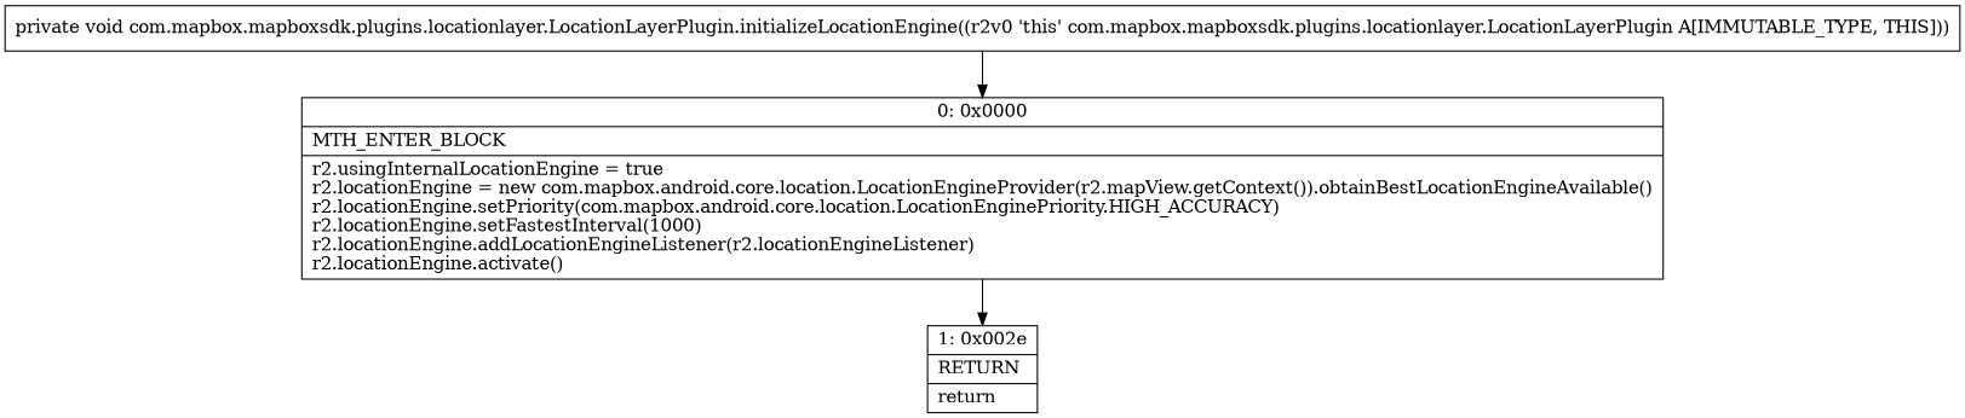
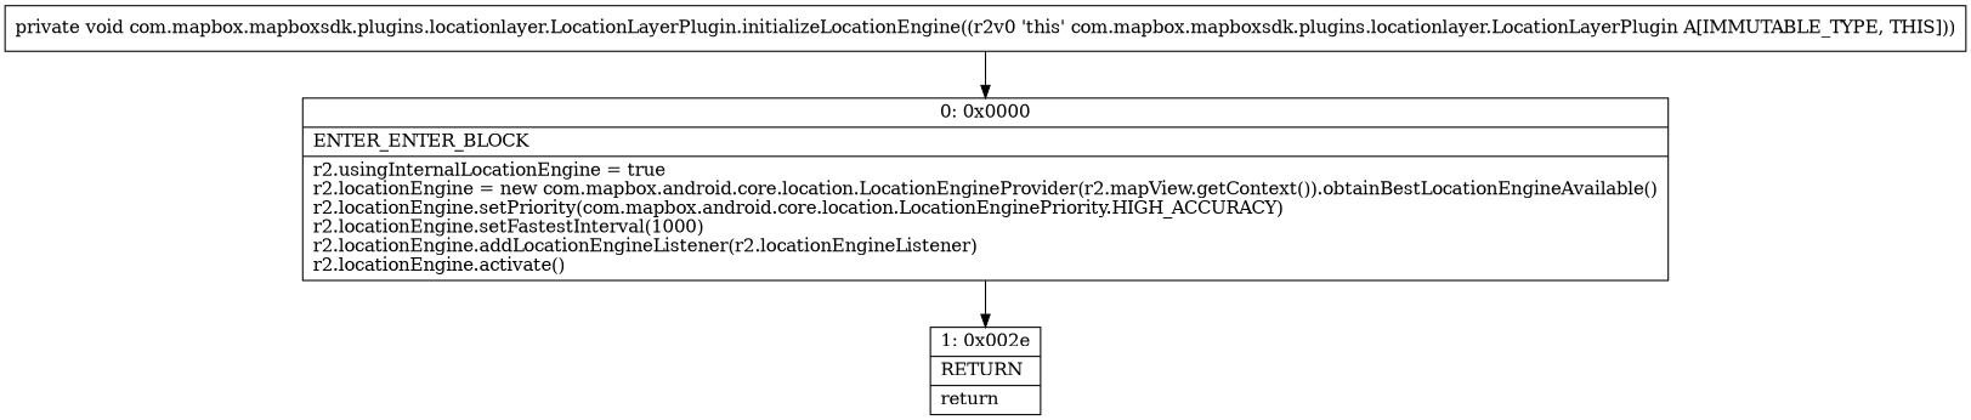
  digraph {
    node [shape=record]
-   n1 [label="{0\:\ 0x0000|MTH_ENTER_BLOCK\l|r2.usingInternalLocationEngine = true\lr2.locationEngine = new com.mapbox.android.core.location.LocationEngineProvider(r2.mapView.getContext()).obtainBestLocationEngineAvailable()\lr2.locationEngine.setPriority(com.mapbox.android.core.location.LocationEnginePriority.HIGH_ACCURACY)\lr2.locationEngine.setFastestInterval(1000)\lr2.locationEngine.addLocationEngineListener(r2.locationEngineListener)\lr2.locationEngine.activate()\l}"]
+   n1 [label="{0\:\ 0x0000|ENTER_ENTER_BLOCK\l|r2.usingInternalLocationEngine = true\lr2.locationEngine = new com.mapbox.android.core.location.LocationEngineProvider(r2.mapView.getContext()).obtainBestLocationEngineAvailable()\lr2.locationEngine.setPriority(com.mapbox.android.core.location.LocationEnginePriority.HIGH_ACCURACY)\lr2.locationEngine.setFastestInterval(1000)\lr2.locationEngine.addLocationEngineListener(r2.locationEngineListener)\lr2.locationEngine.activate()\l}"]
    n2 [label="{1\:\ 0x002e|RETURN\l|return\l}"]
    n3 [label="{private void com.mapbox.mapboxsdk.plugins.locationlayer.LocationLayerPlugin.initializeLocationEngine((r2v0 'this' com.mapbox.mapboxsdk.plugins.locationlayer.LocationLayerPlugin A[IMMUTABLE_TYPE, THIS])) }"]
    n1 -> n2
    n3 -> n1
  }
